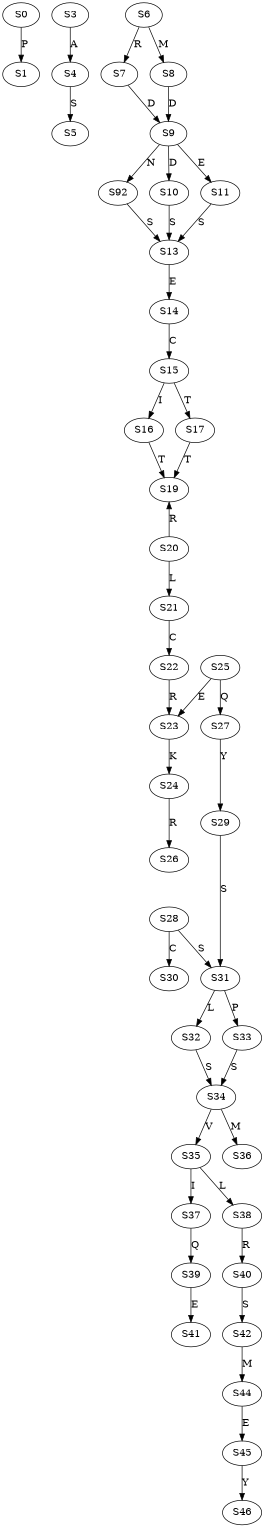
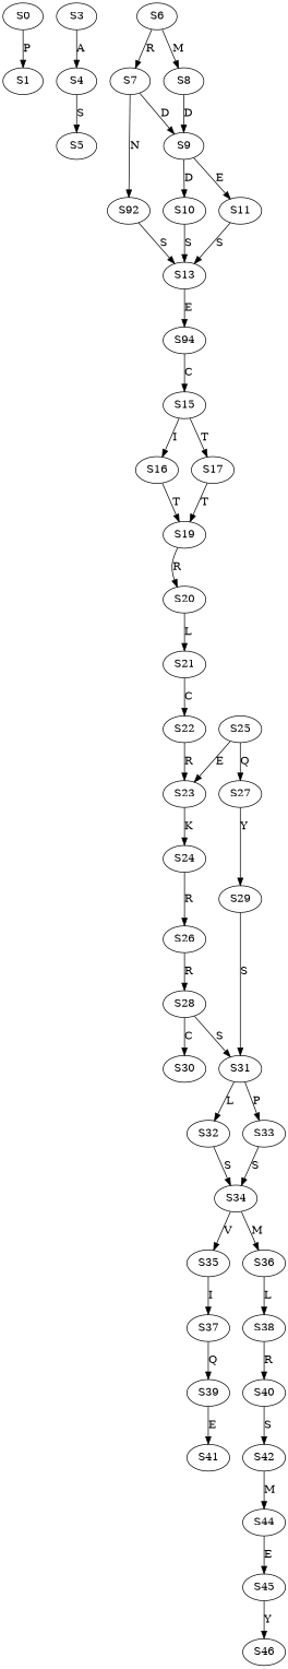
  strict digraph {
    S0
    S1
    S3
    S4
    S5
    S6
    S7
    S8
    S9
    S10
    S11
    n12 [label=S92]
    S13
-   S14
+   S14 [label=S94]
    S15
    S16
    S17
    S19
    S20
    S21
    S22
    S23
    S24
    S26
    S25
    S27
    S28
    S29
    S30
    S31
    S32
    S33
    S34
    S35
    S36
    S37
    S38
    S39
    S40
    S41
    S42
    S44
    S45
    S46
    S0 -> S1 [label=P]
    S3 -> S4 [label=A]
    S4 -> S5 [label=S]
    S6 -> S7 [label=R]
    S6 -> S8 [label=M]
    S7 -> S9 [label=D]
    S8 -> S9 [label=D]
    S9 -> S10 [label=D]
    S9 -> S11 [label=E]
-   S9 -> n12 [label=N]
+   S7 -> n12 [label=N]
    S10 -> S13 [label=S]
    S11 -> S13 [label=S]
    n12 -> S13 [label=S]
    S13 -> S14 [label=E]
    S14 -> S15 [label=C]
    S15 -> S16 [label=I]
    S15 -> S17 [label=T]
    S16 -> S19 [label=T]
    S17 -> S19 [label=T]
-   S20 -> S19 [label=R]
+   S19 -> S20 [label=R]
    S20 -> S21 [label=L]
    S21 -> S22 [label=C]
    S22 -> S23 [label=R]
    S23 -> S24 [label=K]
    S24 -> S26 [label=R]
+   S26 -> S28 [label=R]
    S25 -> S23 [label=E]
    S25 -> S27 [label=Q]
    S27 -> S29 [label=Y]
    S28 -> S30 [label=C]
    S28 -> S31 [label=S]
    S29 -> S31 [label=S]
    S31 -> S32 [label=L]
    S31 -> S33 [label=P]
    S32 -> S34 [label=S]
    S33 -> S34 [label=S]
    S34 -> S35 [label=V]
    S34 -> S36 [label=M]
    S35 -> S37 [label=I]
-   S35 -> S38 [label=L]
+   S36 -> S38 [label=L]
    S37 -> S39 [label=Q]
    S38 -> S40 [label=R]
    S39 -> S41 [label=E]
    S40 -> S42 [label=S]
    S42 -> S44 [label=M]
    S44 -> S45 [label=E]
    S45 -> S46 [label=Y]
  }
